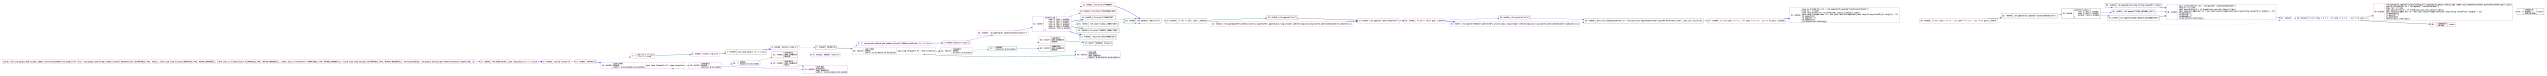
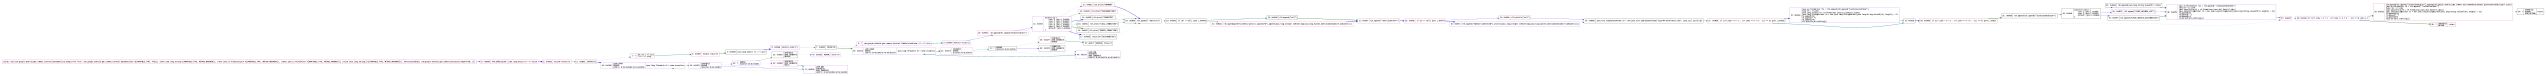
  digraph {
    fontname="Liberation Mono"
    rankdir=LR
    node [color=black fontname="Liberation Mono" shape=record]
    edge [arrowhead=normal color=blue fontname="Liberation Mono" style=bold]
    n1 [color=deeppink label="{0\:\ 0x0000|MTH_ENTER_BLOCK\l|java.lang.Object r9 = r7.mLock\l}"]
    n2 [color=deeppink label="{1\:\ 0x0002|monitor\-enter(r9)\l}"]
    n3 [color=brown label="{2\:\ 0x0003|SYNTHETIC\l}"]
    n4 [color=brown label="{3\:\ ?|int r11 = r7.zzcj\lT r0 = r7.zzcg\l}"]
    n5 [color=purple label="{44\:\ 0x0180|LOOP_START\lREMOVE\lLOOP:1: B:44:0x0180\-\>B:51:0x0180\l|java.lang.Throwable r8 = move\-exception\l}"]
    n6 [color=deeppink label="{4\:\ 0x0007|monitor\-exit(r9)\l}"]
    n7 [color=purple label="{45\:\ 0x0181|SYNTHETIC\lREMOVE\lSplitter:B:45:0x0181\l}"]
    n8 [label="{5\:\ 0x0008|java.lang.Object r1 = r7.zzcd\l}"]
    n9 [color=purple label="{6\:\ 0x000a|monitor\-enter(r1)\l}"]
    n10 [label="{7\:\ 0x000b|SYNTHETIC\l}"]
    n11 [color=purple label="{8\:\ ?|com.google.android.gms.common.internal.IGmsServiceBroker r9 = r7.zzce\l}"]
    n12 [color=purple label="{40\:\ 0x017d|LOOP_START\lREMOVE\lLOOP:0: B:40:0x017d\-\>B:48:0x017d\l|java.lang.Throwable r8 = move\-exception\l}"]
    n13 [color=purple label="{9\:\ 0x000d|monitor\-exit(r1)\l}"]
    n14 [color=deeppink label="{41\:\ 0x017e|SYNTHETIC\lREMOVE\lSplitter:B:41:0x017e\l}"]
    n15 [color=deeppink label="{10\:\ 0x000e|r10.append(r8).append(\"mConnectState=\")\l}"]
    n16 [color=purple label="{11\:\ 0x0017|switch(r11) \{\l    case 1: goto L_0x0038;\l    case 2: goto L_0x0032;\l    case 3: goto L_0x002c;\l    case 4: goto L_0x0026;\l    case 5: goto L_0x0020;\l    default: goto L_0x001a;\l\}\l}"]
    n17 [color=brown label="{12\:\ 0x001a|r10.print(\"UNKNOWN\")\l}"]
    n18 [color=deeppink label="{13\:\ 0x0020|r10.print(\"DISCONNECTING\")\l}"]
    n19 [label="{14\:\ 0x0026|r10.print(\"CONNECTED\")\l}"]
    n20 [label="{15\:\ 0x002c|r10.print(\"LOCAL_CONNECTING\")\l}"]
    n21 [label="{16\:\ 0x0032|r10.print(\"REMOTE_CONNECTING\")\l}"]
    n22 [label="{17\:\ 0x0038|r10.print(\"DISCONNECTED\")\l}"]
    n23 [label="{18\:\ 0x003d|r10.append(\" mService=\")\l}"]
    n24 [label="{19\:\ 0x0042|if (r0 != null) goto L_0x004a\l}"]
    n25 [label="{20\:\ 0x0044|r10.append(\"null\")\l}"]
    n26 [color=deeppink label="{21\:\ 0x004a|r10.append(getServiceDescriptor()).append(\"@\").append(java.lang.Integer.toHexString(java.lang.System.identityHashCode(r0.asBinder())))\l}"]
    n27 [color=brown label="{22\:\ 0x0067|r10.append(\" mServiceBroker=\")\l}"]
    n28 [color=deeppink label="{23\:\ 0x006c|if (r9 != null) goto L_0x0074\l}"]
    n29 [color=brown label="{24\:\ 0x006e|r10.println(\"null\")\l}"]
    n30 [color=purple label="{25\:\ 0x0074|r10.append(\"IGmsServiceBroker@\").println(java.lang.Integer.toHexString(java.lang.System.identityHashCode(r9.asBinder())))\l}"]
    n31 [label="{26\:\ 0x0089|java.text.SimpleDateFormat r9 = new java.text.SimpleDateFormat(\"yyyy\-MM\-dd HH:mm:ss.SSS\", java.util.Locale.US)\l}"]
    n32 [color=brown label="{27\:\ 0x0098|if ((r7.zzbw \> 0 ? 1 : (r7.zzbw == 0 ? 0 : \-1)) \<= 0) goto L_0x00d2\l}"]
    n33 [color=purple label="{28\:\ 0x009a|java.io.PrintWriter r11 = r10.append(r8).append(\"lastConnectedTime=\")\llong r0 = r7.zzbw\ljava.lang.String r4 = r9.format(new java.util.Date(r7.zzbw))\ljava.lang.StringBuilder r6 = new java.lang.StringBuilder(java.lang.String.valueOf(r4).length() + 21)\lr6.append(r0)\lr6.append(\" \")\lr6.append(r4)\lr11.println(r6.toString())\l}"]
+   n34 [label="{29\:\ 0x00d2}"]
    n35 [color=brown label="{30\:\ 0x00d6|if ((r7.zzbv \> 0 ? 1 : (r7.zzbv == 0 ? 0 : \-1)) \<= 0) goto L_0x012f\l}"]
    n36 [label="{31\:\ 0x00d8|r10.append(r8).append(\"lastSuspendedCause=\")\l}"]
    n37 [color=deeppink label="{37\:\ 0x012f}"]
    n38 [label="{32\:\ 0x00e3|switch(r7.zzbu) \{\l    case 1: goto L_0x00f6;\l    case 2: goto L_0x00f0;\l    default: goto L_0x00e6;\l\}\l}"]
    n39 [color=purple label="{38\:\ 0x0133|if ((r7.zzby \> 0 ? 1 : (r7.zzby == 0 ? 0 : \-1)) \<= 0) goto L_?\l}"]
    n40 [label="{33\:\ 0x00e6|r10.append(java.lang.String.valueOf(r7.zzbu))\l}"]
    n41 [color=purple label="{34\:\ 0x00f0|r10.append(\"CAUSE_NETWORK_LOST\")\l}"]
    n42 [label="{35\:\ 0x00f6|r10.append(\"CAUSE_SERVICE_DISCONNECTED\")\l}"]
    n43 [color=purple label="{36\:\ 0x00fb|java.io.PrintWriter r11 = r10.append(\" lastSuspendedTime=\")\llong r0 = r7.zzbv\ljava.lang.String r4 = r9.format(new java.util.Date(r7.zzbv))\ljava.lang.StringBuilder r6 = new java.lang.StringBuilder(java.lang.String.valueOf(r4).length() + 21)\lr6.append(r0)\lr6.append(\" \")\lr6.append(r4)\lr11.println(r6.toString())\l}"]
    n44 [color=deeppink label="{39\:\ 0x0135|r10.append(r8).append(\"lastFailedStatus=\").append(com.google.android.gms.common.api.CommonStatusCodes.getStatusCodeString(r7.zzbx))\ljava.io.PrintWriter r8 = r10.append(\" lastFailedTime=\")\llong r10 = r7.zzby\ljava.lang.String r9 = r9.format(new java.util.Date(r7.zzby))\ljava.lang.StringBuilder r1 = new java.lang.StringBuilder(java.lang.String.valueOf(r9).length() + 21)\lr1.append(r10)\lr1.append(\" \")\lr1.append(r9)\lr8.println(r1.toString())\l}"]
    n45 [color=brown label="{55\:\ ?|SYNTHETIC\lRETURN\l|return\l}"]
    n46 [label="{54\:\ ?|SYNTHETIC\lRETURN\lORIG_RETURN\l|return\l}"]
    n47 [label="{42\:\ ?|REMOVE\lSplitter:B:41:0x017e\l}"]
    n48 [color=purple label="{48\:\ 0x017d|LOOP_END\lSYNTHETIC\lDONT_GENERATE\lLOOP:0: B:40:0x017d\-\>B:48:0x017d\l}"]
    n49 [color=brown label="{49\:\ 0x017f|SYNTHETIC\lDONT_GENERATE\lREMOVE\l}"]
    n50 [label="{50\:\ 0x017d|CONNECTED\lDONT_GENERATE\lREMOVE\l}"]
    n51 [label="{43\:\ 0x017f|REMOVE\l|throw r8\l}"]
    n52 [color=purple label="{46\:\ ?|REMOVE\lSplitter:B:45:0x0181\l}"]
    n53 [color=purple label="{51\:\ 0x0180|LOOP_END\lSYNTHETIC\lDONT_GENERATE\lLOOP:1: B:44:0x0180\-\>B:51:0x0180\l}"]
    n54 [label="{52\:\ 0x0182|SYNTHETIC\lDONT_GENERATE\lREMOVE\l}"]
    n55 [color=deeppink label="{53\:\ 0x0180|SYNTHETIC\lDONT_GENERATE\lBUILD\l}"]
    n56 [color=purple label="{47\:\ 0x0182|REMOVE\l|throw r8\l}"]
    n57 [color=deeppink label="{public void com.google.android.gms.common.internal.BaseGmsClient.dump((r7v0 'this' com.google.android.gms.common.internal.BaseGmsClient A[IMMUTABLE_TYPE, THIS]), (r8v0 java.lang.String A[IMMUTABLE_TYPE, METHOD_ARGUMENT]), (r9v0 java.io.FileDescriptor A[IMMUTABLE_TYPE, METHOD_ARGUMENT]), (r10v0 java.io.PrintWriter A[IMMUTABLE_TYPE, METHOD_ARGUMENT]), (r11v0 java.lang.String[] A[IMMUTABLE_TYPE, METHOD_ARGUMENT]))  | Annotation[BUILD, com.google.android.gms.common.annotation.KeepForSdk, \{\}]\l}"]
    n1 -> n2 [arrowhead=vee]
    n2 -> n3 [arrowhead=vee color=darkgreen style=solid]
    n3 -> n4 [style=dotted]
    n3 -> n5
    n4 -> n6 [arrowhead=vee color=teal]
    n5 -> n7 [arrowhead=vee color=darkgreen style=solid]
    n6 -> n8 [color=darkgreen]
    n7 -> n52 [arrowhead=vee style=dotted]
    n7 -> n53 [arrowhead=vee style=solid]
    n8 -> n9 [arrowhead=vee]
    n9 -> n10 [color=darkgreen style=solid]
    n10 -> n11 [arrowhead=vee color=teal style=dotted]
    n10 -> n12 [color=darkgreen]
    n11 -> n13 [arrowhead=vee color=teal]
    n12 -> n14 [arrowhead=vee color=darkgreen]
    n13 -> n15 [arrowhead=vee style=solid]
    n14 -> n47 [color=teal style=solid]
    n14 -> n48 [arrowhead=vee style=dotted]
    n15 -> n16 [style=solid]
    n16 -> n17 [style=dotted]
    n16 -> n18 [arrowhead=vee color=darkgreen style=solid]
    n16 -> n19
    n16 -> n20 [arrowhead=vee color=teal style=solid]
    n16 -> n21 [color=darkgreen]
    n16 -> n22 [arrowhead=vee]
    n17 -> n23
    n18 -> n23 [color=darkgreen style=dotted]
    n19 -> n23 [color=teal style=solid]
    n20 -> n23 [color=teal style=solid]
    n21 -> n23 [color=teal style=dotted]
    n22 -> n23 [color=darkgreen style=dotted]
    n23 -> n24 [color=teal style=dotted]
    n24 -> n25 [color=teal]
    n24 -> n26 [arrowhead=vee color=teal style=solid]
    n25 -> n27 [arrowhead=vee color=darkgreen]
    n26 -> n27
    n27 -> n28
    n28 -> n29 [arrowhead=vee style=solid]
    n28 -> n30
    n29 -> n31 [style=solid]
    n30 -> n31 [arrowhead=vee style=dotted]
    n31 -> n32 [color=darkgreen style=solid]
    n32 -> n33
+   n32 -> n34 [color=teal]
+   n33 -> n34 [arrowhead=vee color=teal style=solid]
+   n34 -> n35
    n35 -> n36 [color=darkgreen]
    n35 -> n37 [style=dotted]
    n36 -> n38 [arrowhead=vee color=darkgreen style=solid]
    n37 -> n39 [color=teal style=dotted]
    n38 -> n40 [style=dotted]
    n38 -> n41 [arrowhead=vee style=solid]
    n38 -> n42 [arrowhead=vee style=solid]
    n39 -> n44 [color=darkgreen]
    n39 -> n45 [color=darkgreen]
    n40 -> n43 [arrowhead=vee color=darkgreen]
    n41 -> n43 [arrowhead=vee style=solid]
    n42 -> n43 [arrowhead=vee color=darkgreen]
    n43 -> n37 [color=teal]
    n44 -> n46 [color=darkgreen style=dotted]
    n47 -> n49 [arrowhead=vee style=dotted]
    n47 -> n50 [style=solid]
    n48 -> n12 [color=teal]
    n49 -> n51 [arrowhead=vee color=teal]
    n50 -> n48 [arrowhead=vee color=teal style=dotted]
    n52 -> n54 [color=darkgreen style=solid]
    n52 -> n55 [arrowhead=vee style=dotted]
    n53 -> n5 [color=darkgreen style=dotted]
    n54 -> n56 [arrowhead=vee style=dotted]
    n55 -> n53 [color=teal]
    n57 -> n1 [style=solid]
  }
